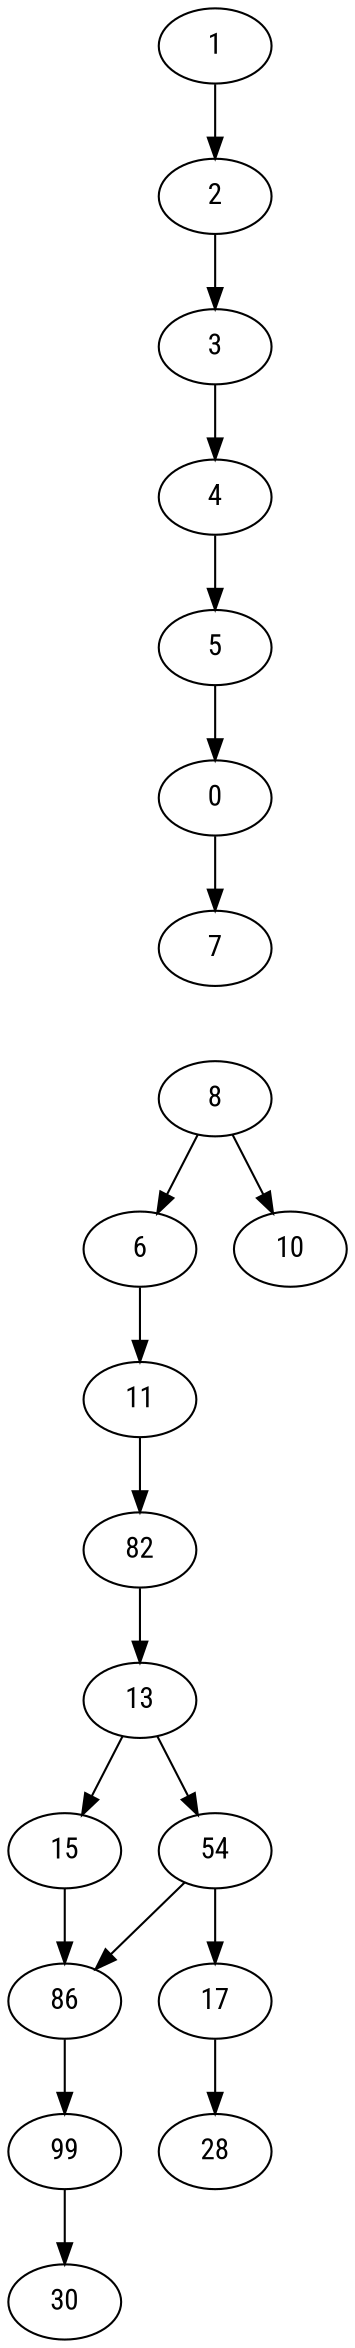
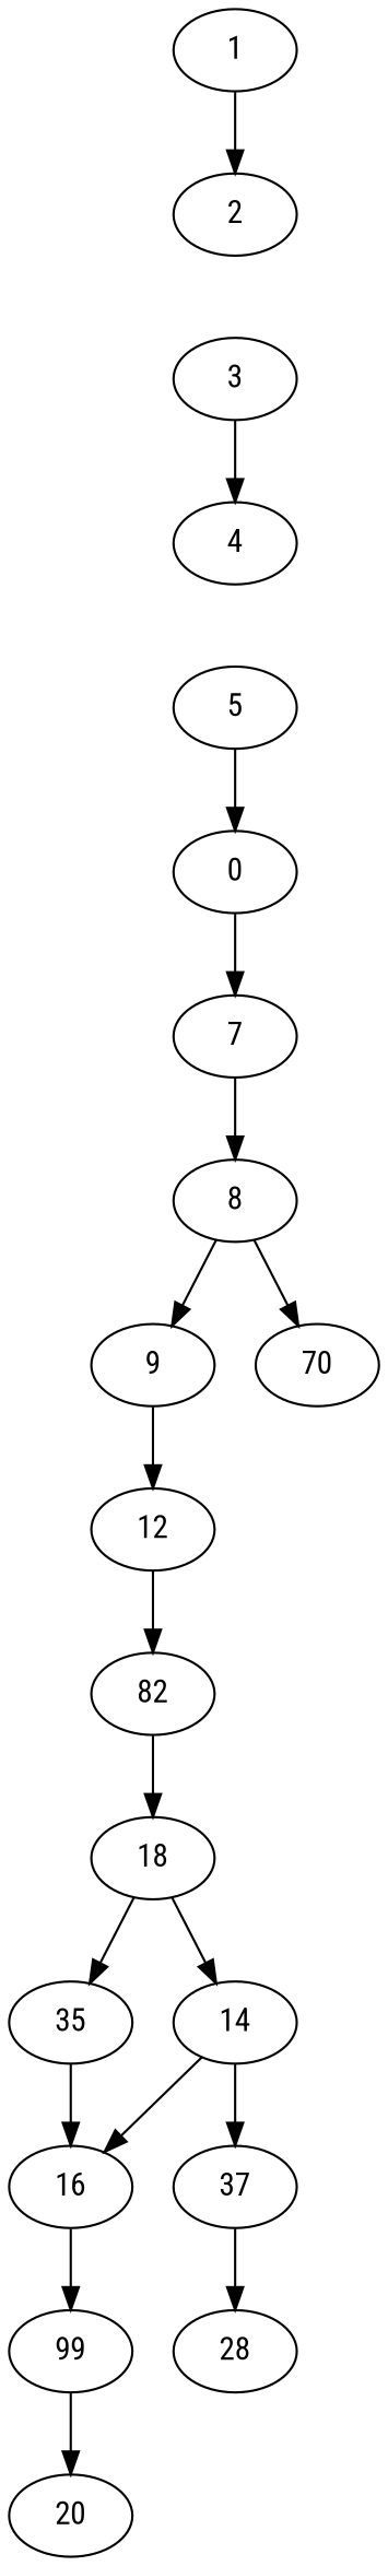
  digraph {
    fontname="Roboto Condensed"
    node [alpha=0.01 fontname="Roboto Condensed"]
    edge [fontname="Roboto Condensed"]
    1 [alpha=0.04 expect_size=12183552]
    2 [alpha=0.10 expect_size=11510784]
    3 [expect_size=28123136]
    4 [alpha=0.07 expect_size=27682816]
    5 [alpha=0.12 expect_size=47492096]
    n6 [alpha=0.18 expect_size=23555072 label=0]
    7 [alpha=0.05 expect_size=45985792]
    8 [alpha=0.19 expect_size=11318272]
-   9 [expect_size=34032640 label=6]
-   10 [alpha=0.19 expect_size=26100736]
-   11 [alpha=0.11 expect_size=15363072]
+   9 [expect_size=34032640]
+   10 [alpha=0.19 expect_size=26100736 label=70]
+   11 [alpha=0.11 expect_size=15363072 label=12]
    n12 [alpha=0.06 expect_size=25758720 label=82]
-   13 [alpha=0.06 expect_size=48272384]
-   14 [alpha=0.16 expect_size=50350080 label=54]
-   15 [alpha=0.19 expect_size=20783104]
-   16 [alpha=0.11 expect_size=48028672 label=86]
-   17 [alpha=0.06 expect_size=43087872]
+   13 [alpha=0.06 expect_size=48272384 label=18]
+   14 [alpha=0.16 expect_size=50350080]
+   15 [alpha=0.19 expect_size=20783104 label=35]
+   16 [alpha=0.11 expect_size=48028672]
+   17 [alpha=0.06 expect_size=43087872 label=37]
    n18 [expect_size=51385344 label=99]
    n19 [alpha=0.11 expect_size=6647808 label=28]
-   20 [alpha=0.02 expect_size=6483968 label=30]
+   20 [alpha=0.02 expect_size=6483968]
    1 -> 2
-   2 -> 3
    3 -> 4
-   4 -> 5
    5 -> n6
    n6 -> 7
+   7 -> 8
    8 -> 9
    8 -> 10
    9 -> 11
    11 -> n12
    n12 -> 13
    13 -> 14
    13 -> 15
    14 -> 16
    14 -> 17
    15 -> 16
    16 -> n18
    17 -> n19
    n18 -> 20
  }
